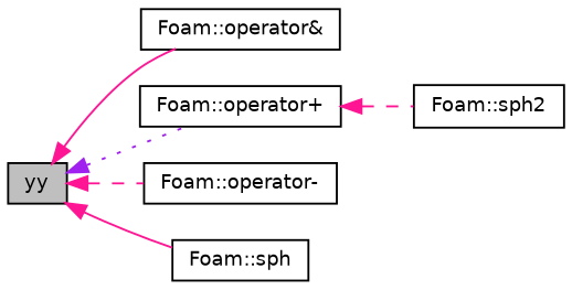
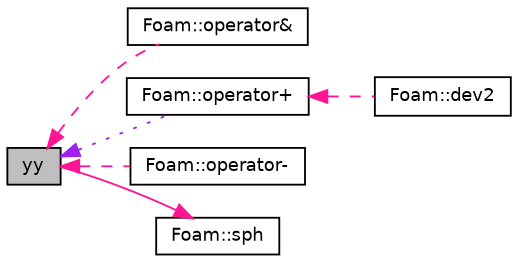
  digraph {
    rankdir=LR
    node [color=black fontname=Helvetica fontsize=10 shape=record]
    edge [color=deeppink dir=back fontname=Helvetica fontsize=10 labelfontname=Helvetica labelfontsize=10 style=solid]
    n1 [fillcolor=grey75 fontcolor=black height=0.2 label=yy style=filled width=0.4]
    n2 [height=0.2 label="Foam::operator&" width=0.4]
    n3 [height=0.2 label="Foam::operator+" width=0.4]
    n4 [height=0.2 label="Foam::operator-" width=0.4]
    n5 [height=0.2 label="Foam::sph" width=0.4]
-   n6 [height=0.2 label="Foam::sph2" width=0.4]
-   n1 -> n2
+   n6 [height=0.2 label="Foam::dev2" width=0.4]
+   n1 -> n2 [style=dashed]
    n1 -> n3 [color=purple style=dotted]
    n1 -> n4 [style=dashed]
-   n1 -> n5
+   n5 -> n1
    n3 -> n6 [style=dashed]
  }
